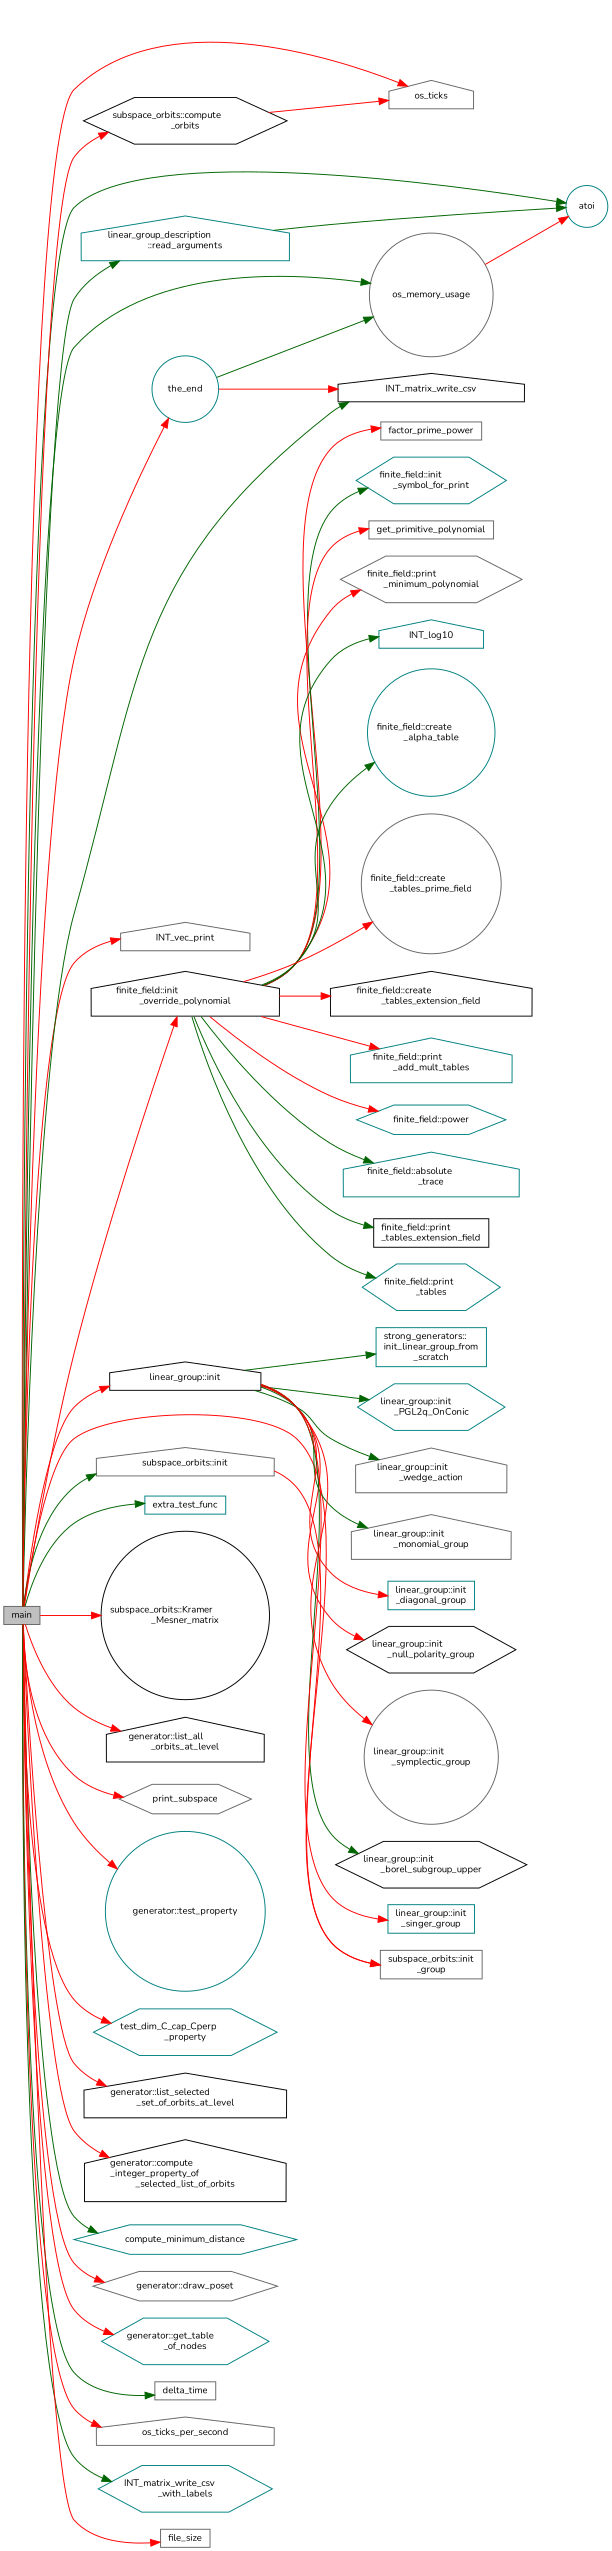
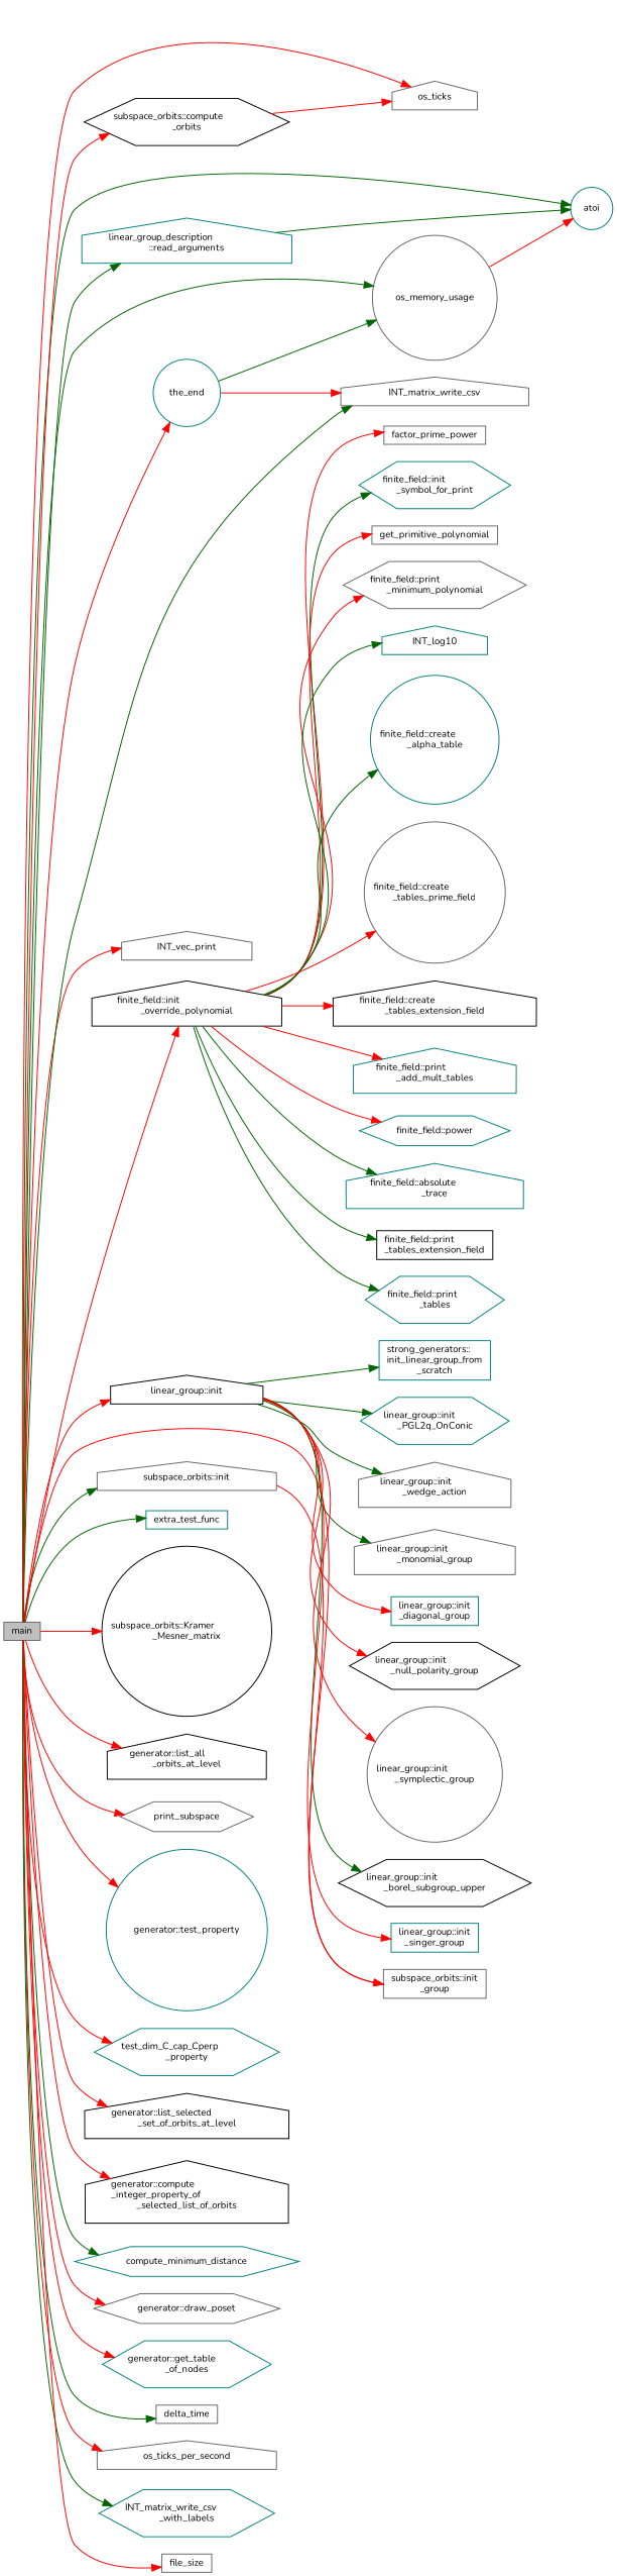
  digraph {
    fontname=Nunito
    rankdir=LR
    node [color=teal fillcolor=white fontname=Nunito fontsize=10 shape=house style=filled]
    edge [color=red fontname=Nunito fontsize=10 labelfontname=Helvetica labelfontsize=10 style=solid]
    n1 [color=gray40 fillcolor=grey75 fontcolor=black height=0.2 label=main shape=box width=0.4]
    n2 [color=gray40 height=0.2 label=os_ticks width=0.4]
    n3 [height=0.2 label=atoi shape=circle width=0.4]
    n4 [color=gray40 height=0.2 label=INT_vec_print width=0.4]
    n5 [height=0.2 label="linear_group_description\l::read_arguments" width=0.4]
    n6 [color=black height=0.2 label="finite_field::init\l_override_polynomial" width=0.4]
    n7 [color=black height=0.2 label="linear_group::init" width=0.4]
    n8 [color=gray40 height=0.2 label="subspace_orbits::init" width=0.4]
    n9 [color=gray40 height=0.2 label="subspace_orbits::init\l_group" shape=box width=0.4]
    n10 [height=0.2 label=extra_test_func shape=box width=0.4]
    n11 [color=black height=0.2 label="subspace_orbits::compute\l_orbits" shape=hexagon width=0.4]
    n12 [color=black height=0.2 label="subspace_orbits::Kramer\l_Mesner_matrix" shape=circle width=0.4]
    n13 [color=black height=0.2 label="generator::list_all\l_orbits_at_level" width=0.4]
    n14 [color=gray40 height=0.2 label=print_subspace shape=hexagon width=0.4]
    n15 [height=0.2 label="generator::test_property" shape=circle width=0.4]
    n16 [height=0.2 label="test_dim_C_cap_Cperp\l_property" shape=hexagon width=0.4]
    n17 [color=black height=0.2 label="generator::list_selected\l_set_of_orbits_at_level" width=0.4]
    n18 [color=black height=0.2 label="generator::compute\l_integer_property_of\l_selected_list_of_orbits" width=0.4]
    n19 [height=0.2 label=compute_minimum_distance shape=hexagon width=0.4]
    n20 [color=gray40 height=0.2 label="generator::draw_poset" shape=hexagon width=0.4]
    n21 [height=0.2 label="generator::get_table\l_of_nodes" shape=hexagon width=0.4]
-   n22 [color=black height=0.2 label=INT_matrix_write_csv width=0.4]
+   n22 [color=gray40 height=0.2 label=INT_matrix_write_csv width=0.4]
    n23 [color=gray40 height=0.2 label=os_memory_usage shape=circle width=0.4]
    n24 [color=gray40 height=0.2 label=delta_time shape=box width=0.4]
    n25 [color=gray40 height=0.2 label=os_ticks_per_second width=0.4]
    n26 [height=0.2 label="INT_matrix_write_csv\l_with_labels" shape=hexagon width=0.4]
    n27 [color=gray40 height=0.2 label=file_size shape=box width=0.4]
    n28 [height=0.2 label=the_end shape=circle width=0.4]
    n29 [color=gray40 height=0.2 label=factor_prime_power shape=box width=0.4]
    n30 [height=0.2 label="finite_field::init\l_symbol_for_print" shape=hexagon width=0.4]
    n31 [color=gray40 height=0.2 label=get_primitive_polynomial shape=box width=0.4]
    n32 [color=gray40 height=0.2 label="finite_field::print\l_minimum_polynomial" shape=hexagon width=0.4]
    n33 [height=0.2 label=INT_log10 width=0.4]
    n34 [height=0.2 label="finite_field::create\l_alpha_table" shape=circle width=0.4]
    n35 [color=gray40 height=0.2 label="finite_field::create\l_tables_prime_field" shape=circle width=0.4]
    n36 [color=black height=0.2 label="finite_field::create\l_tables_extension_field" width=0.4]
    n37 [height=0.2 label="finite_field::print\l_add_mult_tables" width=0.4]
    n38 [height=0.2 label="finite_field::power" shape=hexagon width=0.4]
    n39 [height=0.2 label="finite_field::absolute\l_trace" width=0.4]
    n40 [color=black height=0.2 label="finite_field::print\l_tables_extension_field" shape=box width=0.4]
    n41 [height=0.2 label="finite_field::print\l_tables" shape=hexagon width=0.4]
    n42 [height=0.2 label="strong_generators::\linit_linear_group_from\l_scratch" shape=box width=0.4]
    n43 [height=0.2 label="linear_group::init\l_PGL2q_OnConic" shape=hexagon width=0.4]
    n44 [color=gray40 height=0.2 label="linear_group::init\l_wedge_action" width=0.4]
    n45 [color=gray40 height=0.2 label="linear_group::init\l_monomial_group" width=0.4]
    n46 [height=0.2 label="linear_group::init\l_diagonal_group" shape=box width=0.4]
    n47 [color=black height=0.2 label="linear_group::init\l_null_polarity_group" shape=hexagon width=0.4]
    n48 [color=gray40 height=0.2 label="linear_group::init\l_symplectic_group" shape=circle width=0.4]
    n49 [color=black height=0.2 label="linear_group::init\l_borel_subgroup_upper" shape=hexagon width=0.4]
    n50 [height=0.2 label="linear_group::init\l_singer_group" shape=box width=0.4]
    n1 -> n2
    n1 -> n3 [color=darkgreen]
    n1 -> n4
    n1 -> n5 [color=darkgreen]
    n1 -> n6
    n1 -> n7
    n1 -> n8 [color=darkgreen]
    n1 -> n9
    n1 -> n10 [color=darkgreen]
    n1 -> n11
    n1 -> n12
    n1 -> n13
    n1 -> n14
    n1 -> n15
    n1 -> n16
    n1 -> n17
    n1 -> n18
    n1 -> n19 [color=darkgreen]
    n1 -> n20
    n1 -> n21
    n1 -> n22 [color=darkgreen]
    n1 -> n23 [color=darkgreen]
    n1 -> n24 [color=darkgreen]
    n1 -> n25
    n1 -> n26 [color=darkgreen]
    n1 -> n27
    n1 -> n28
    n5 -> n3 [color=darkgreen]
    n6 -> n29
    n6 -> n30 [color=darkgreen]
    n6 -> n31
    n6 -> n32
    n6 -> n33 [color=darkgreen]
    n6 -> n34 [color=darkgreen]
    n6 -> n35
    n6 -> n36
    n6 -> n37
    n6 -> n38
    n6 -> n39 [color=darkgreen]
    n6 -> n40 [color=darkgreen]
    n6 -> n41 [color=darkgreen]
    n7 -> n42 [color=darkgreen]
    n7 -> n43 [color=darkgreen]
    n7 -> n44 [color=darkgreen]
    n7 -> n45 [color=darkgreen]
    n7 -> n46
    n7 -> n47
    n7 -> n48
    n7 -> n49 [color=darkgreen]
    n7 -> n50
    n8 -> n9
    n11 -> n2
    n23 -> n3
    n28 -> n22
    n28 -> n23 [color=darkgreen]
  }
